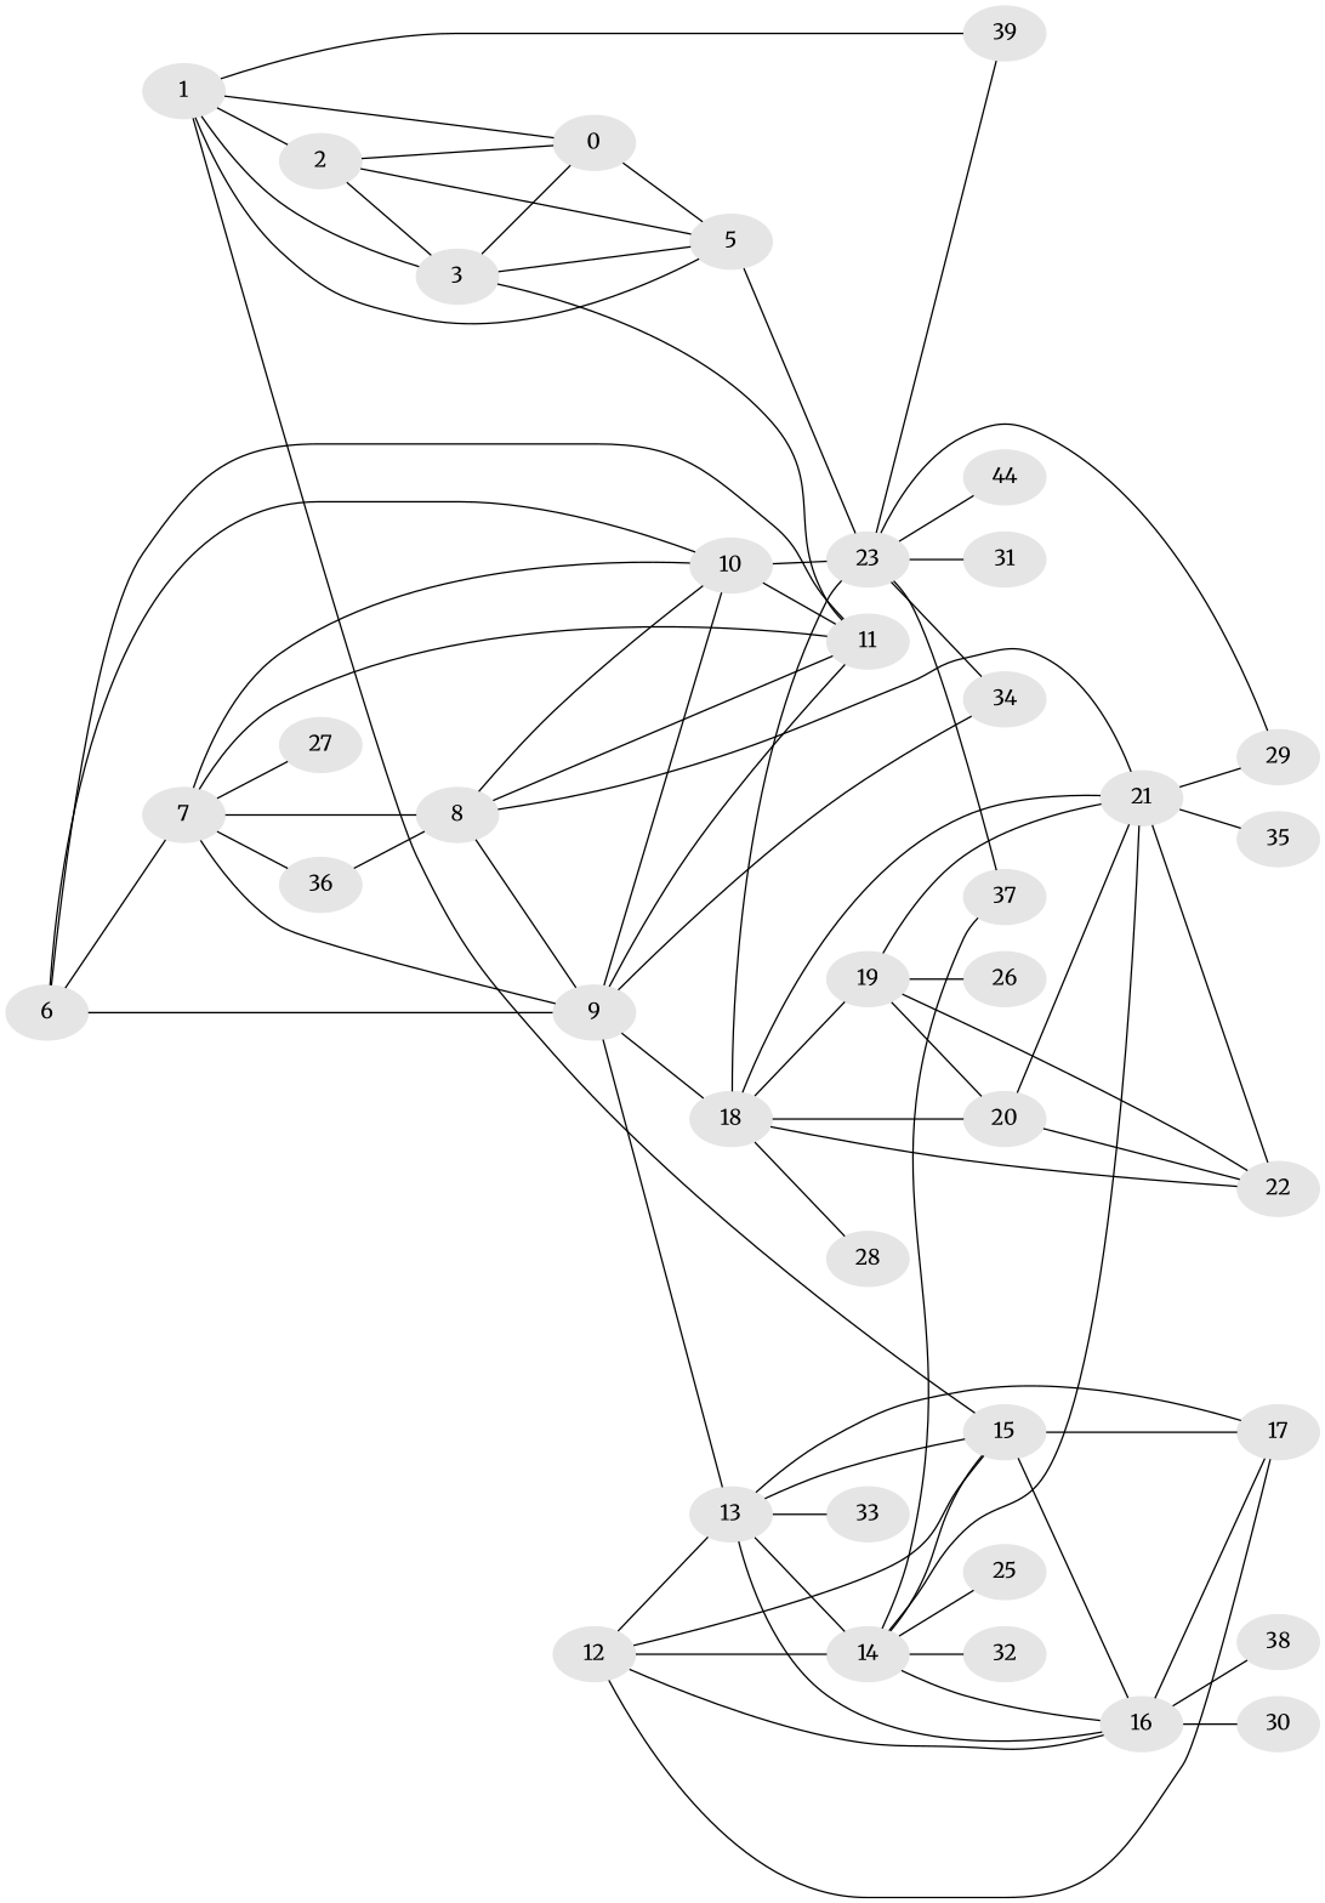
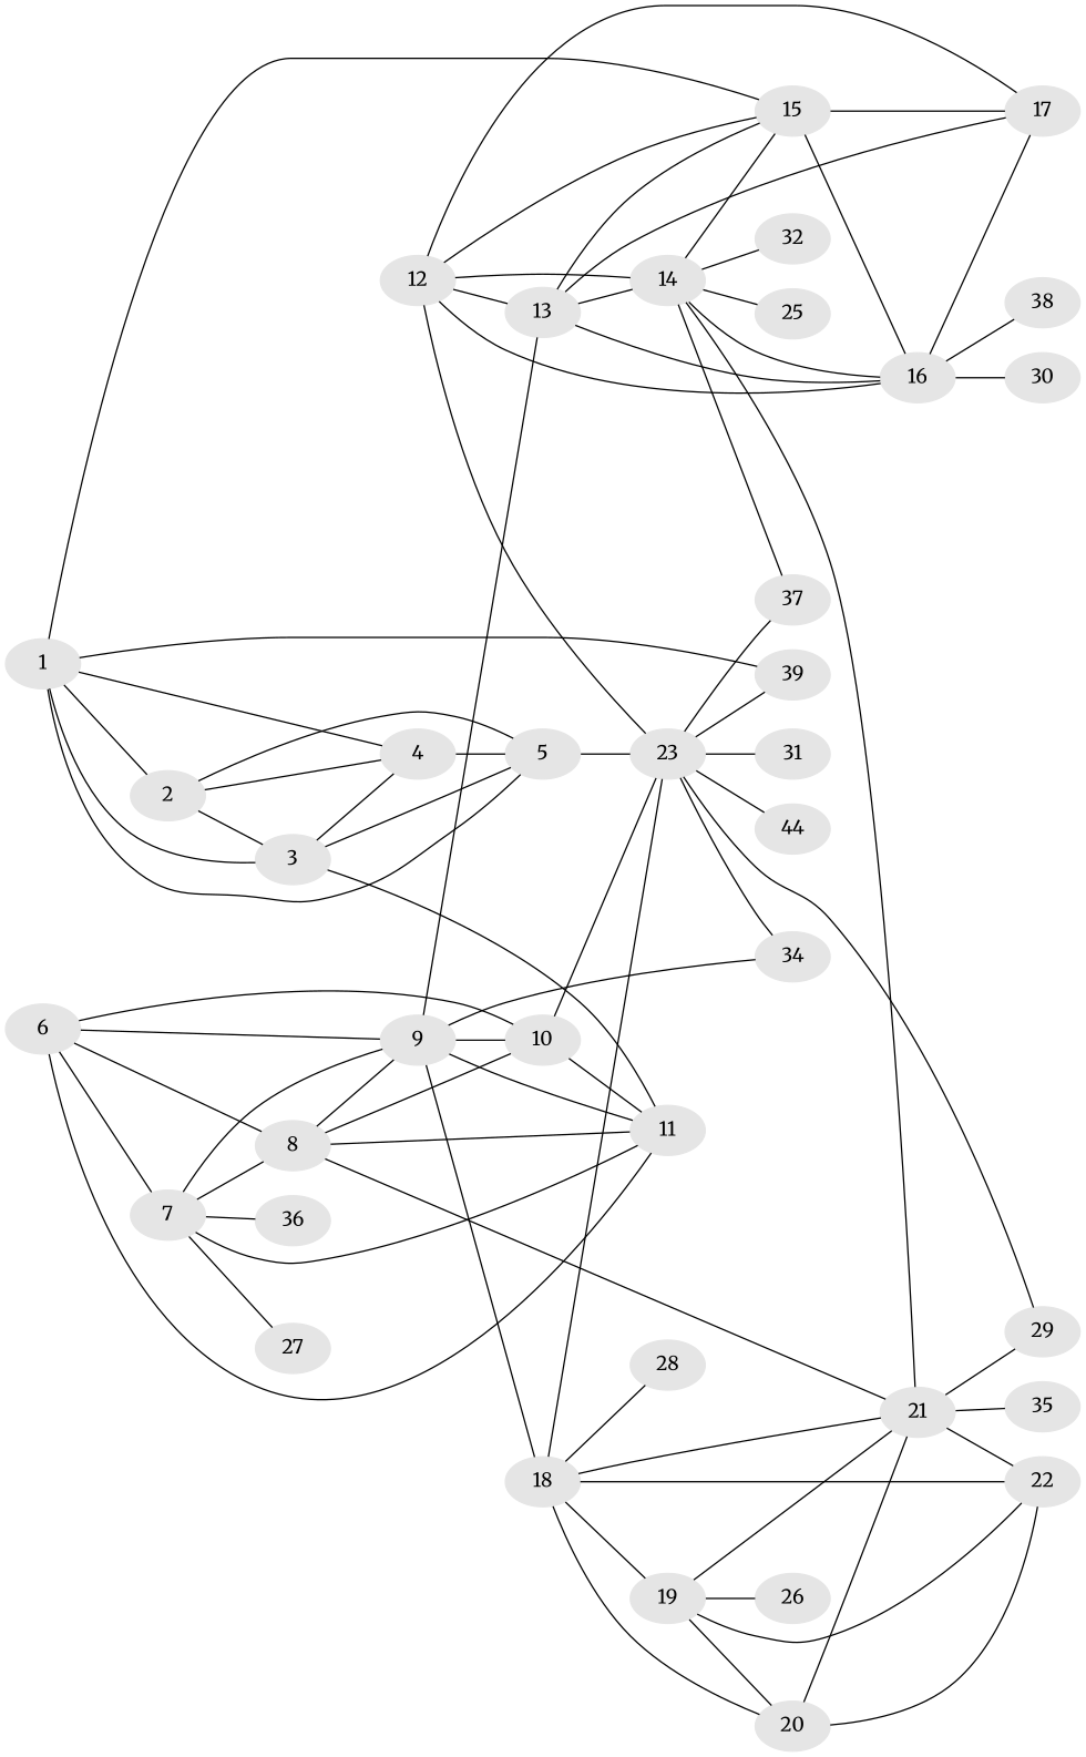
  graph {
    fontname=Merriweather
    rankdir=LR
    node [color=gray90 fontname=Merriweather style=filled]
    edge [fontname=Merriweather weight=1.0]
    1
    2
    3
-   4 [label=0]
+   4
    5
    15
    39
    11
    23
    16
    17
    21
    22
    29
    35
    34
    37
    n18 [label=44]
    31
    6
    7
    8
    9
    10
    27
    36
    13
    18
    14
-   33
    19
    20
    28
    12
    25
    32
    30
    38
    26
    1 -- 2
    1 -- 3
    1 -- 4 [weight=2.0]
    1 -- 5
    1 -- 15
    1 -- 39 [weight=4.0]
    2 -- 3
    2 -- 4 [weight=2.0]
    2 -- 5
    3 -- 4 [weight=2.0]
    3 -- 5
    3 -- 11
    4 -- 5 [weight=2.0]
    5 -- 23
    15 -- 16
    15 -- 17 [weight=4.0]
    23 -- 39
    23 -- 29
    23 -- 34 [weight=2.0]
    23 -- 37 [weight=2.0]
    23 -- n18
    23 -- 31 [weight=3.0]
    16 -- 17
    16 -- 30 [weight=3.0]
    16 -- 38
    21 -- 22
    21 -- 29 [weight=2.0]
    21 -- 35
    6 -- 11
    6 -- 7
-   36 -- 8
+   6 -- 8
    6 -- 9 [weight=5.0]
    6 -- 10
    7 -- 11
    7 -- 8
    7 -- 9
-   7 -- 10
    7 -- 27
    7 -- 36
    8 -- 11
    8 -- 21
    8 -- 9
    8 -- 10
    9 -- 11
    9 -- 34
    9 -- 10
    9 -- 13
    9 -- 18
    10 -- 11
    10 -- 23
    13 -- 15
    13 -- 16
    13 -- 17
    13 -- 14
-   13 -- 33
    18 -- 23
    18 -- 21 [weight=2.0]
    18 -- 22 [weight=6.0]
    18 -- 19 [weight=2.0]
    18 -- 20 [weight=2.0]
    18 -- 28
    14 -- 15
    14 -- 16
    14 -- 21
    14 -- 37
    14 -- 25
    14 -- 32 [weight=5.0]
    19 -- 21
    19 -- 22
    19 -- 20
    19 -- 26 [weight=6.0]
    20 -- 21
    20 -- 22
    12 -- 15
+   12 -- 23
    12 -- 16
    12 -- 17
    12 -- 13
    12 -- 14
  }
